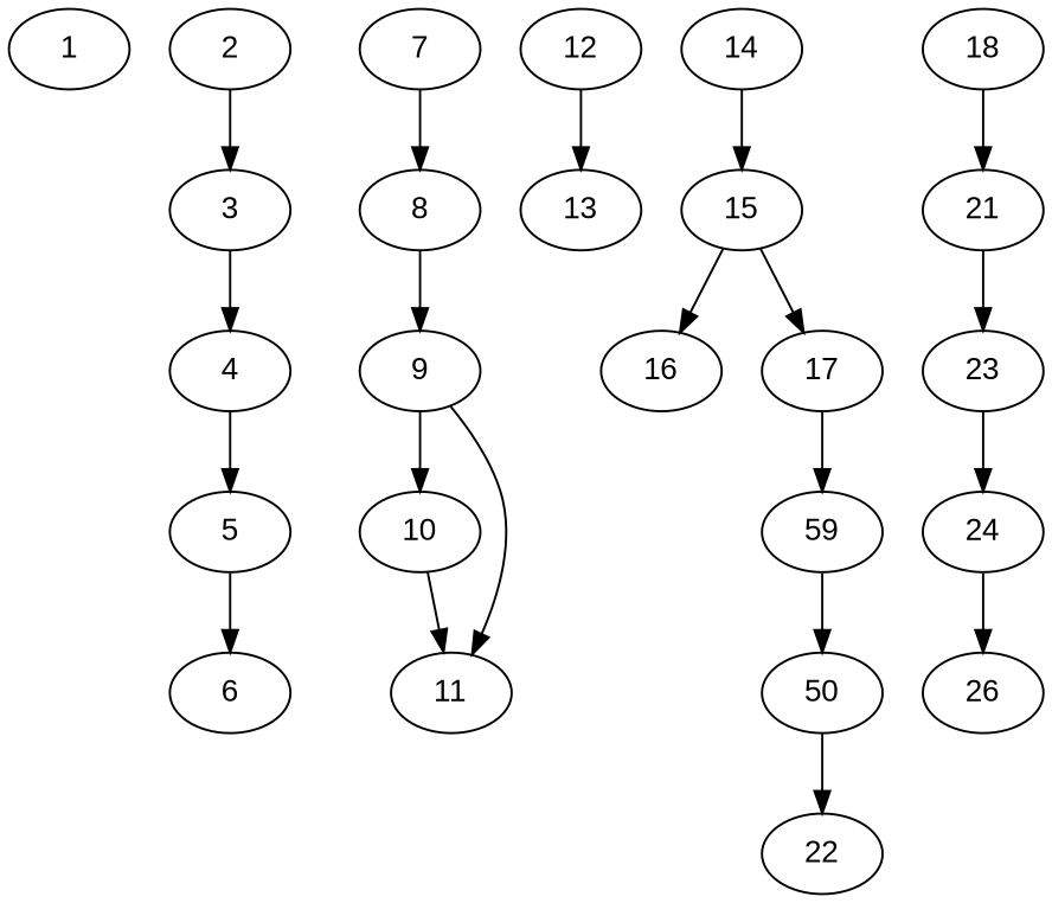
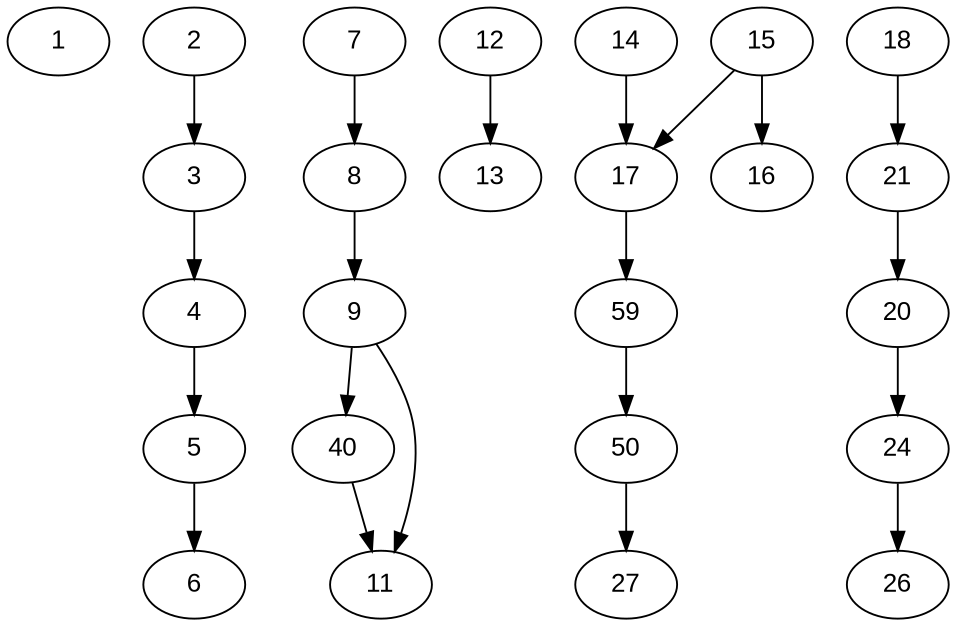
  digraph {
    fontname="Liberation Sans"
    node [alpha=0.17 fontname="Liberation Sans"]
    edge [fontname="Liberation Sans"]
    1 [alpha=0.01 expect_size=10864640]
    2 [alpha=0.02 expect_size=32007168]
    3 [alpha=0.12 expect_size=48066560]
    4 [alpha=0.19 expect_size=46140416]
    5 [alpha=0.04 expect_size=41959424]
    6 [alpha=0.20 expect_size=46849024]
    7 [alpha=0.19 expect_size=14432256]
    8 [alpha=0.02 expect_size=36328448]
    9 [alpha=0.16 expect_size=42791936]
-   10 [alpha=0.05 expect_size=36945920]
+   10 [alpha=0.05 expect_size=36945920 label=40]
    11 [alpha=0.03 expect_size=11315200]
    12 [expect_size=13795328]
    13 [expect_size=18127872]
    14 [alpha=0.12 expect_size=45318144]
    15 [expect_size=43299840]
    16 [alpha=0.09 expect_size=51748864]
    17 [alpha=0.10 expect_size=50601984]
    n18 [expect_size=6814720 label=59]
    18 [alpha=0.14 expect_size=49101824]
    21 [alpha=0.19 expect_size=9506816]
    n21 [expect_size=44907520 label=50]
-   23 [alpha=0.04 expect_size=10266624]
-   22 [alpha=0.13 expect_size=16317440]
+   23 [alpha=0.04 expect_size=10266624 label=20]
+   22 [alpha=0.13 expect_size=16317440 label=27]
    24 [alpha=0.13 expect_size=50667520]
    n25 [alpha=0.18 expect_size=31214592 label=26]
    2 -> 3
    3 -> 4
    4 -> 5
    5 -> 6
    7 -> 8
    8 -> 9
    9 -> 10
    9 -> 11
    10 -> 11
    12 -> 13
-   14 -> 15
+   14 -> 17
    15 -> 16
    15 -> 17
    17 -> n18
    n18 -> n21
    18 -> 21
    21 -> 23
    n21 -> 22
    23 -> 24
    24 -> n25
  }
